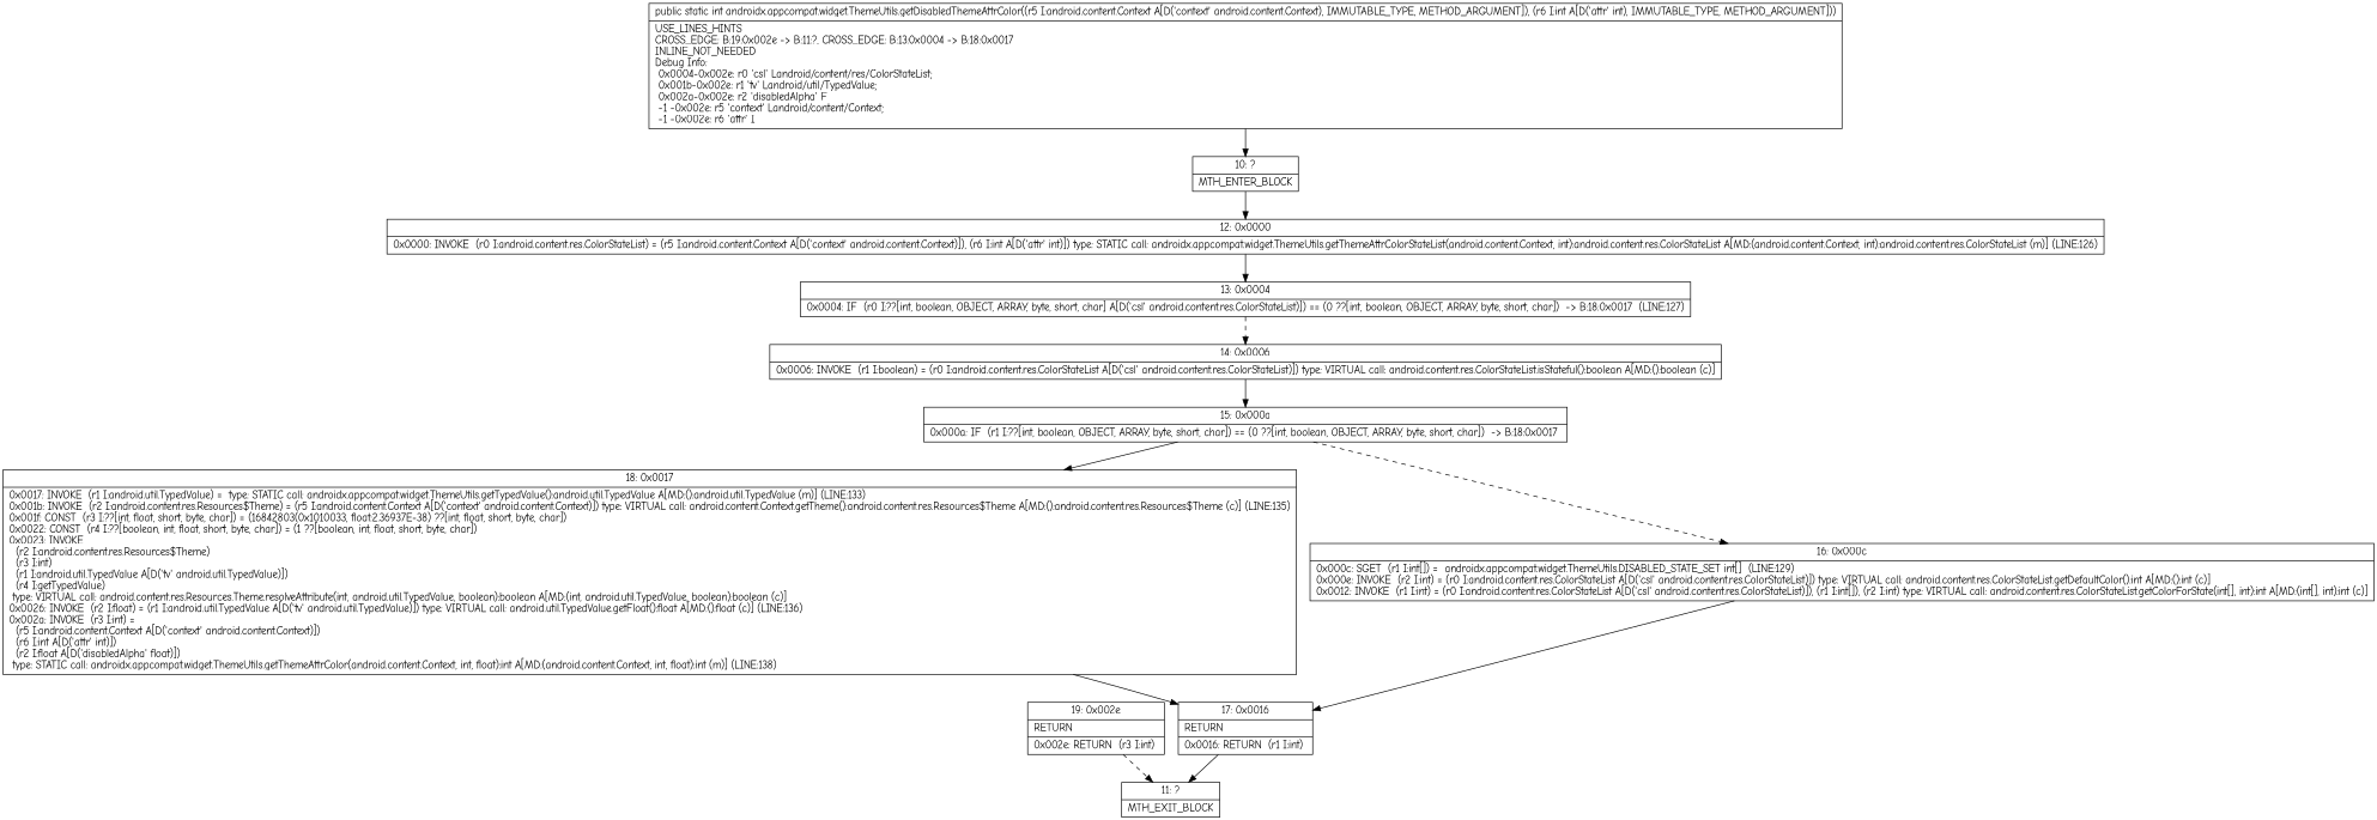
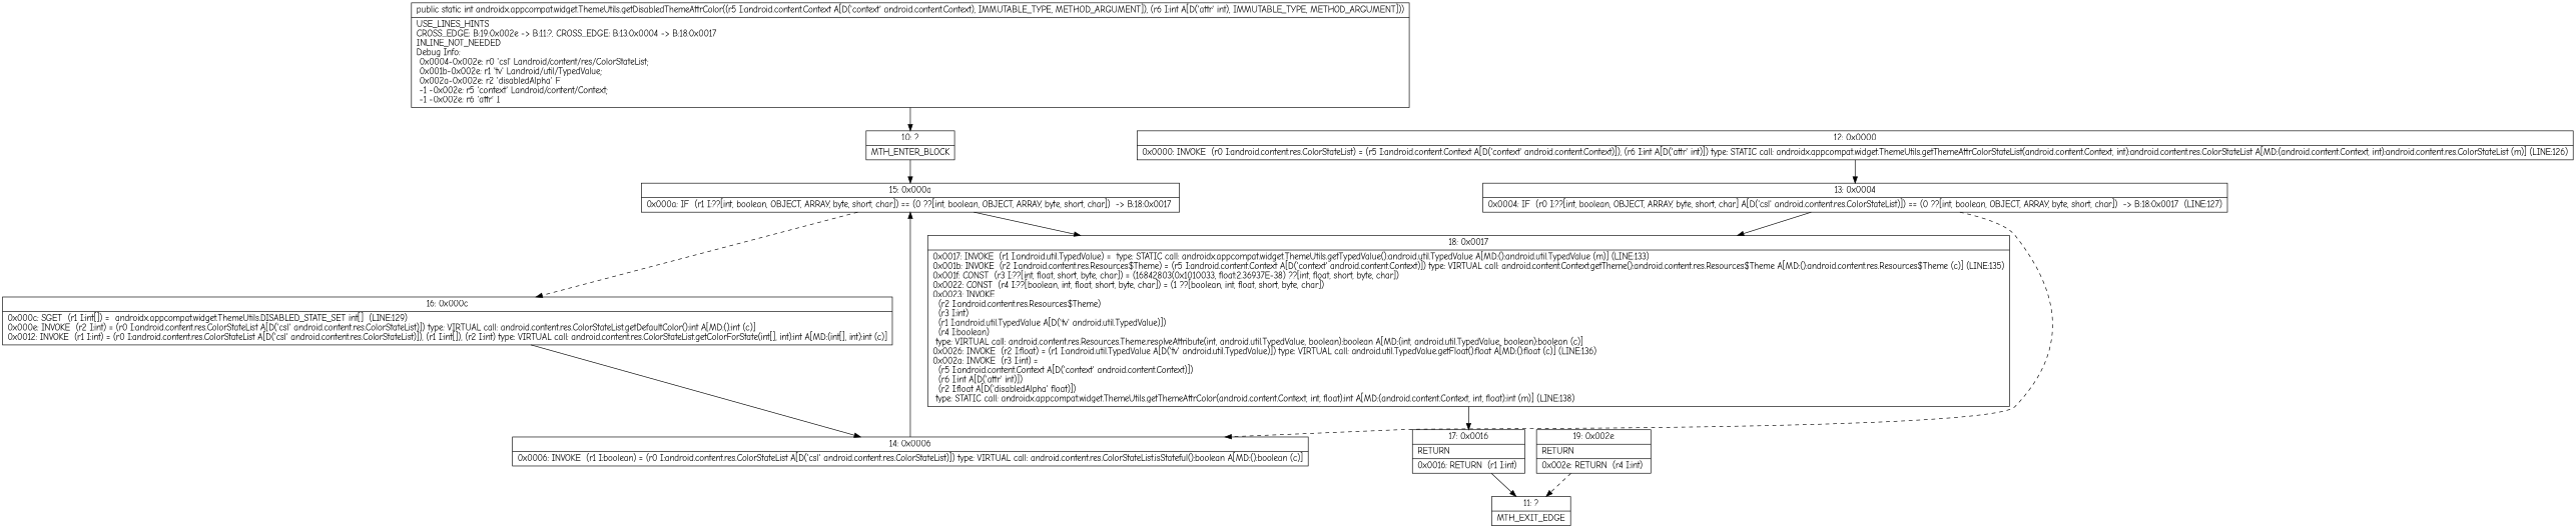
  digraph {
    fontname="Comic Neue"
    node [fontname="Comic Neue" shape=record]
    edge [fontname="Comic Neue"]
    n1 [label="{10\:\ ?|MTH_ENTER_BLOCK\l}"]
    n2 [label="{12\:\ 0x0000|0x0000: INVOKE  (r0 I:android.content.res.ColorStateList) = (r5 I:android.content.Context A[D('context' android.content.Context)]), (r6 I:int A[D('attr' int)]) type: STATIC call: androidx.appcompat.widget.ThemeUtils.getThemeAttrColorStateList(android.content.Context, int):android.content.res.ColorStateList A[MD:(android.content.Context, int):android.content.res.ColorStateList (m)] (LINE:126)\l}"]
    n3 [label="{13\:\ 0x0004|0x0004: IF  (r0 I:??[int, boolean, OBJECT, ARRAY, byte, short, char] A[D('csl' android.content.res.ColorStateList)]) == (0 ??[int, boolean, OBJECT, ARRAY, byte, short, char])  \-\> B:18:0x0017  (LINE:127)\l}"]
    n4 [label="{14\:\ 0x0006|0x0006: INVOKE  (r1 I:boolean) = (r0 I:android.content.res.ColorStateList A[D('csl' android.content.res.ColorStateList)]) type: VIRTUAL call: android.content.res.ColorStateList.isStateful():boolean A[MD:():boolean (c)]\l}"]
-   n5 [label="{18\:\ 0x0017|0x0017: INVOKE  (r1 I:android.util.TypedValue) =  type: STATIC call: androidx.appcompat.widget.ThemeUtils.getTypedValue():android.util.TypedValue A[MD:():android.util.TypedValue (m)] (LINE:133)\l0x001b: INVOKE  (r2 I:android.content.res.Resources$Theme) = (r5 I:android.content.Context A[D('context' android.content.Context)]) type: VIRTUAL call: android.content.Context.getTheme():android.content.res.Resources$Theme A[MD:():android.content.res.Resources$Theme (c)] (LINE:135)\l0x001f: CONST  (r3 I:??[int, float, short, byte, char]) = (16842803(0x1010033, float:2.36937E\-38) ??[int, float, short, byte, char]) \l0x0022: CONST  (r4 I:??[boolean, int, float, short, byte, char]) = (1 ??[boolean, int, float, short, byte, char]) \l0x0023: INVOKE  \l  (r2 I:android.content.res.Resources$Theme)\l  (r3 I:int)\l  (r1 I:android.util.TypedValue A[D('tv' android.util.TypedValue)])\l  (r4 I:getTypedValue)\l type: VIRTUAL call: android.content.res.Resources.Theme.resolveAttribute(int, android.util.TypedValue, boolean):boolean A[MD:(int, android.util.TypedValue, boolean):boolean (c)]\l0x0026: INVOKE  (r2 I:float) = (r1 I:android.util.TypedValue A[D('tv' android.util.TypedValue)]) type: VIRTUAL call: android.util.TypedValue.getFloat():float A[MD:():float (c)] (LINE:136)\l0x002a: INVOKE  (r3 I:int) = \l  (r5 I:android.content.Context A[D('context' android.content.Context)])\l  (r6 I:int A[D('attr' int)])\l  (r2 I:float A[D('disabledAlpha' float)])\l type: STATIC call: androidx.appcompat.widget.ThemeUtils.getThemeAttrColor(android.content.Context, int, float):int A[MD:(android.content.Context, int, float):int (m)] (LINE:138)\l}"]
+   n5 [label="{18\:\ 0x0017|0x0017: INVOKE  (r1 I:android.util.TypedValue) =  type: STATIC call: androidx.appcompat.widget.ThemeUtils.getTypedValue():android.util.TypedValue A[MD:():android.util.TypedValue (m)] (LINE:133)\l0x001b: INVOKE  (r2 I:android.content.res.Resources$Theme) = (r5 I:android.content.Context A[D('context' android.content.Context)]) type: VIRTUAL call: android.content.Context.getTheme():android.content.res.Resources$Theme A[MD:():android.content.res.Resources$Theme (c)] (LINE:135)\l0x001f: CONST  (r3 I:??[int, float, short, byte, char]) = (16842803(0x1010033, float:2.36937E\-38) ??[int, float, short, byte, char]) \l0x0022: CONST  (r4 I:??[boolean, int, float, short, byte, char]) = (1 ??[boolean, int, float, short, byte, char]) \l0x0023: INVOKE  \l  (r2 I:android.content.res.Resources$Theme)\l  (r3 I:int)\l  (r1 I:android.util.TypedValue A[D('tv' android.util.TypedValue)])\l  (r4 I:boolean)\l type: VIRTUAL call: android.content.res.Resources.Theme.resolveAttribute(int, android.util.TypedValue, boolean):boolean A[MD:(int, android.util.TypedValue, boolean):boolean (c)]\l0x0026: INVOKE  (r2 I:float) = (r1 I:android.util.TypedValue A[D('tv' android.util.TypedValue)]) type: VIRTUAL call: android.util.TypedValue.getFloat():float A[MD:():float (c)] (LINE:136)\l0x002a: INVOKE  (r3 I:int) = \l  (r5 I:android.content.Context A[D('context' android.content.Context)])\l  (r6 I:int A[D('attr' int)])\l  (r2 I:float A[D('disabledAlpha' float)])\l type: STATIC call: androidx.appcompat.widget.ThemeUtils.getThemeAttrColor(android.content.Context, int, float):int A[MD:(android.content.Context, int, float):int (m)] (LINE:138)\l}"]
    n6 [label="{15\:\ 0x000a|0x000a: IF  (r1 I:??[int, boolean, OBJECT, ARRAY, byte, short, char]) == (0 ??[int, boolean, OBJECT, ARRAY, byte, short, char])  \-\> B:18:0x0017 \l}"]
    n7 [label="{17\:\ 0x0016|RETURN\l|0x0016: RETURN  (r1 I:int) \l}"]
    n8 [label="{16\:\ 0x000c|0x000c: SGET  (r1 I:int[]) =  androidx.appcompat.widget.ThemeUtils.DISABLED_STATE_SET int[]  (LINE:129)\l0x000e: INVOKE  (r2 I:int) = (r0 I:android.content.res.ColorStateList A[D('csl' android.content.res.ColorStateList)]) type: VIRTUAL call: android.content.res.ColorStateList.getDefaultColor():int A[MD:():int (c)]\l0x0012: INVOKE  (r1 I:int) = (r0 I:android.content.res.ColorStateList A[D('csl' android.content.res.ColorStateList)]), (r1 I:int[]), (r2 I:int) type: VIRTUAL call: android.content.res.ColorStateList.getColorForState(int[], int):int A[MD:(int[], int):int (c)]\l}"]
-   n9 [label="{11\:\ ?|MTH_EXIT_BLOCK\l}"]
-   n10 [label="{19\:\ 0x002e|RETURN\l|0x002e: RETURN  (r3 I:int) \l}"]
+   n9 [label="{11\:\ ?|MTH_EXIT_EDGE\l}"]
+   n10 [label="{19\:\ 0x002e|RETURN\l|0x002e: RETURN  (r4 I:int) \l}"]
    n11 [label="{public static int androidx.appcompat.widget.ThemeUtils.getDisabledThemeAttrColor((r5 I:android.content.Context A[D('context' android.content.Context), IMMUTABLE_TYPE, METHOD_ARGUMENT]), (r6 I:int A[D('attr' int), IMMUTABLE_TYPE, METHOD_ARGUMENT]))  | USE_LINES_HINTS\lCROSS_EDGE: B:19:0x002e \-\> B:11:?, CROSS_EDGE: B:13:0x0004 \-\> B:18:0x0017\lINLINE_NOT_NEEDED\lDebug Info:\l  0x0004\-0x002e: r0 'csl' Landroid\/content\/res\/ColorStateList;\l  0x001b\-0x002e: r1 'tv' Landroid\/util\/TypedValue;\l  0x002a\-0x002e: r2 'disabledAlpha' F\l  \-1 \-0x002e: r5 'context' Landroid\/content\/Context;\l  \-1 \-0x002e: r6 'attr' I\l}"]
-   n1 -> n2
+   n1 -> n6
    n2 -> n3
    n3 -> n4 [style=dashed]
+   n3 -> n5
    n4 -> n6
    n5 -> n7
    n6 -> n5
    n6 -> n8 [style=dashed]
    n7 -> n9
-   n8 -> n7
+   n8 -> n4
    n10 -> n9 [style=dashed]
    n11 -> n1
  }
